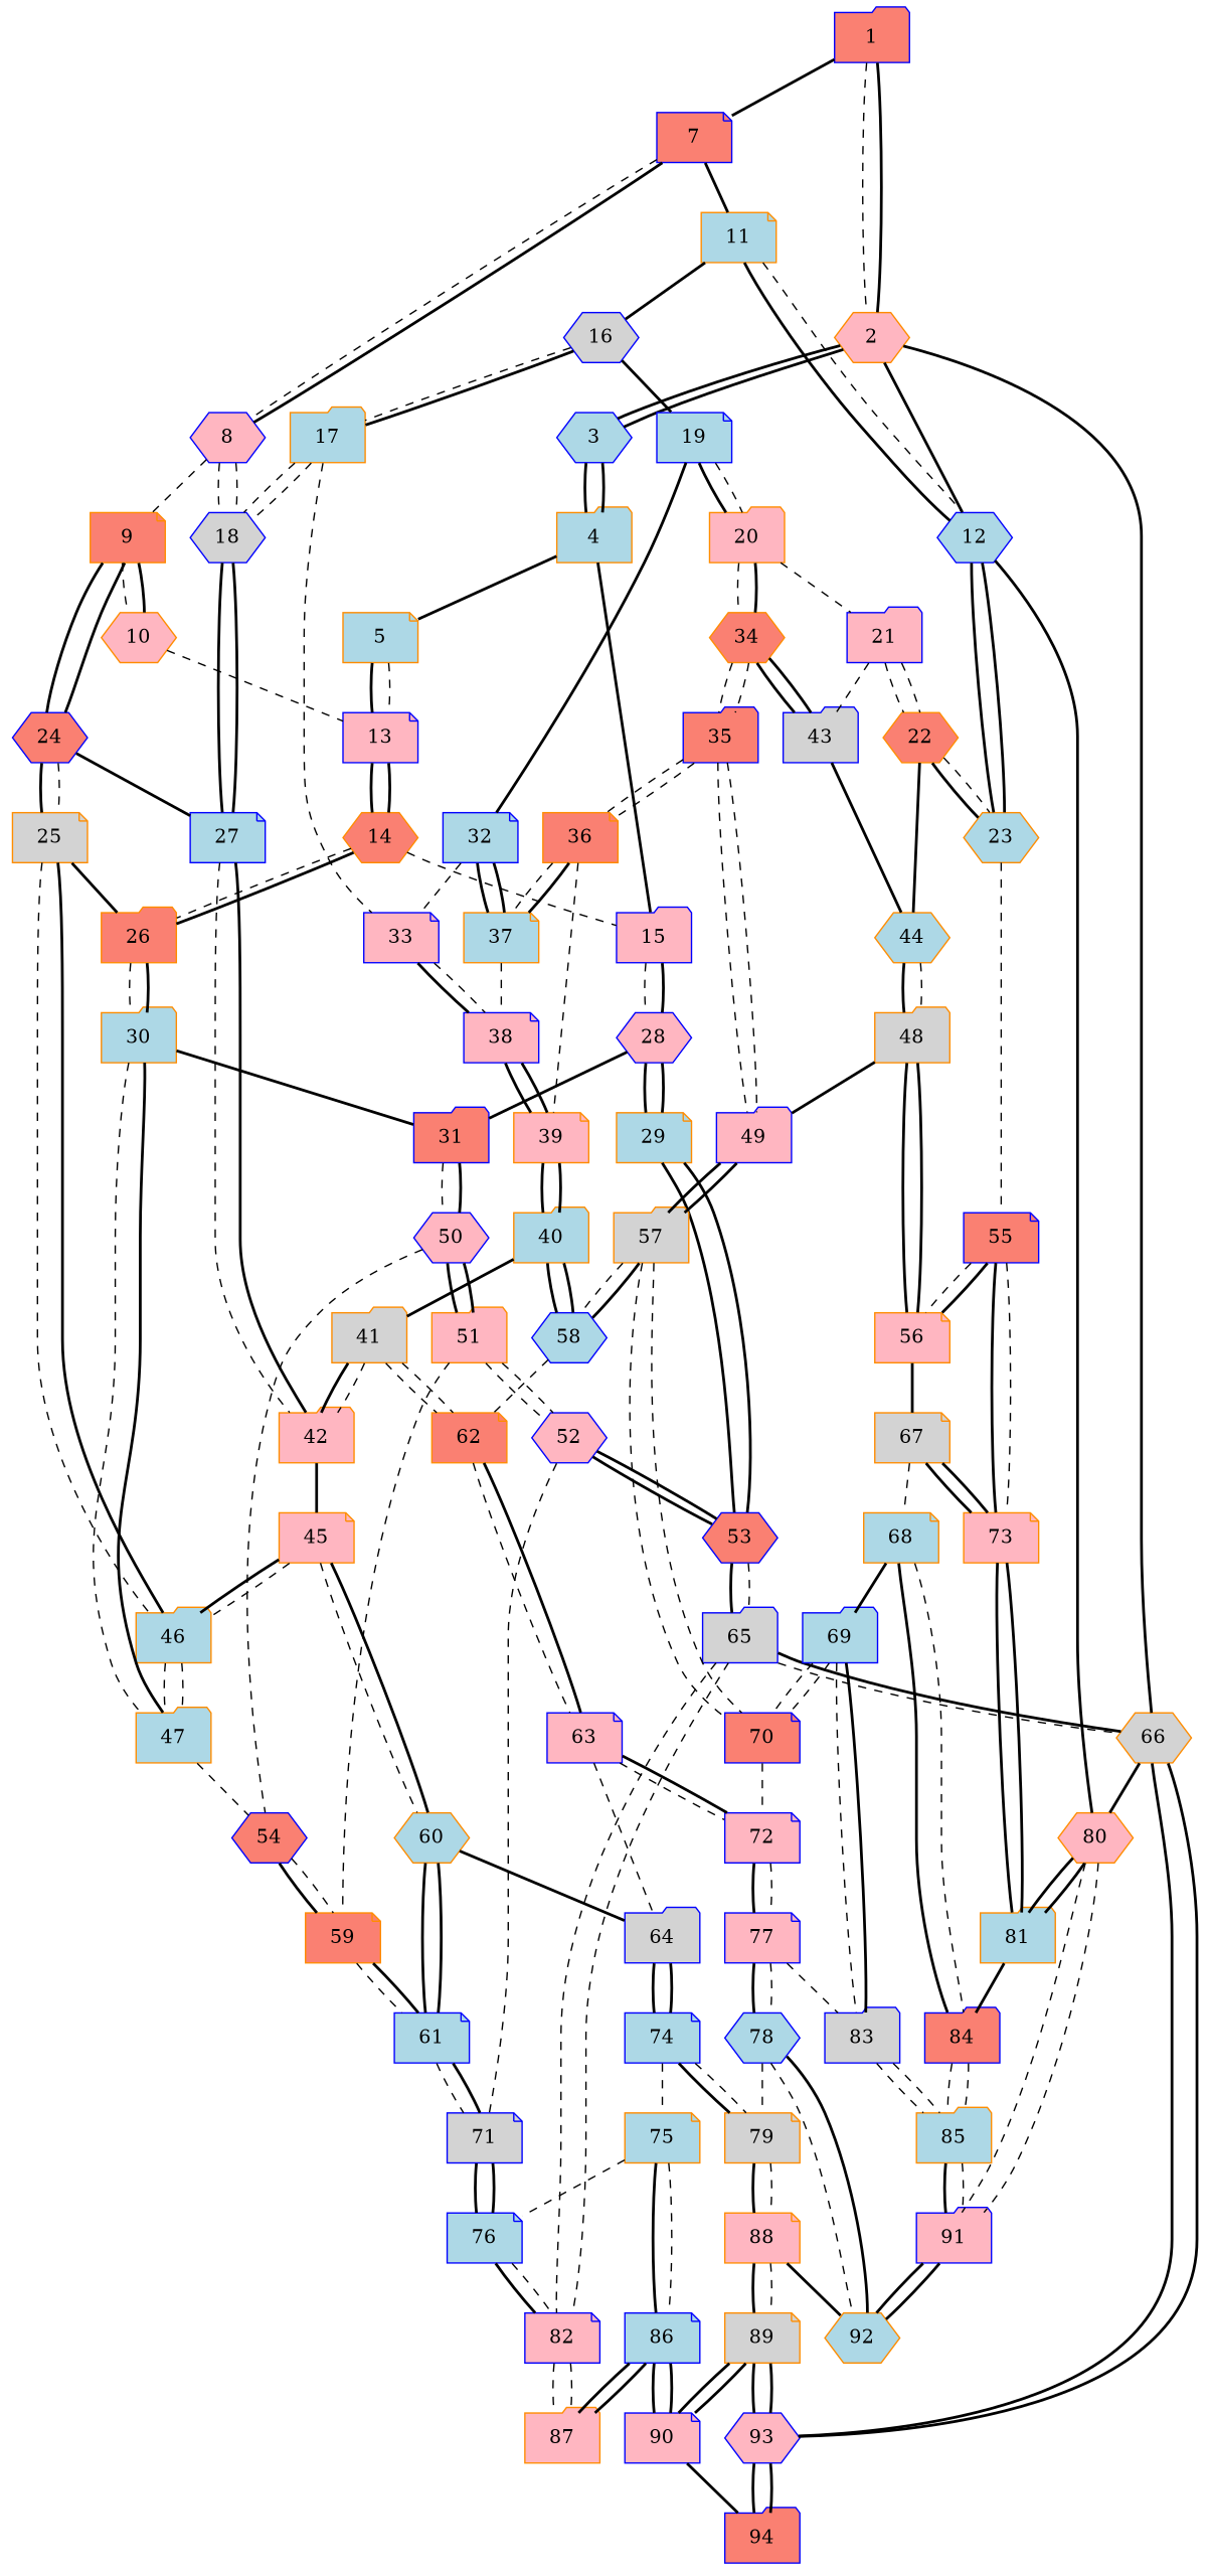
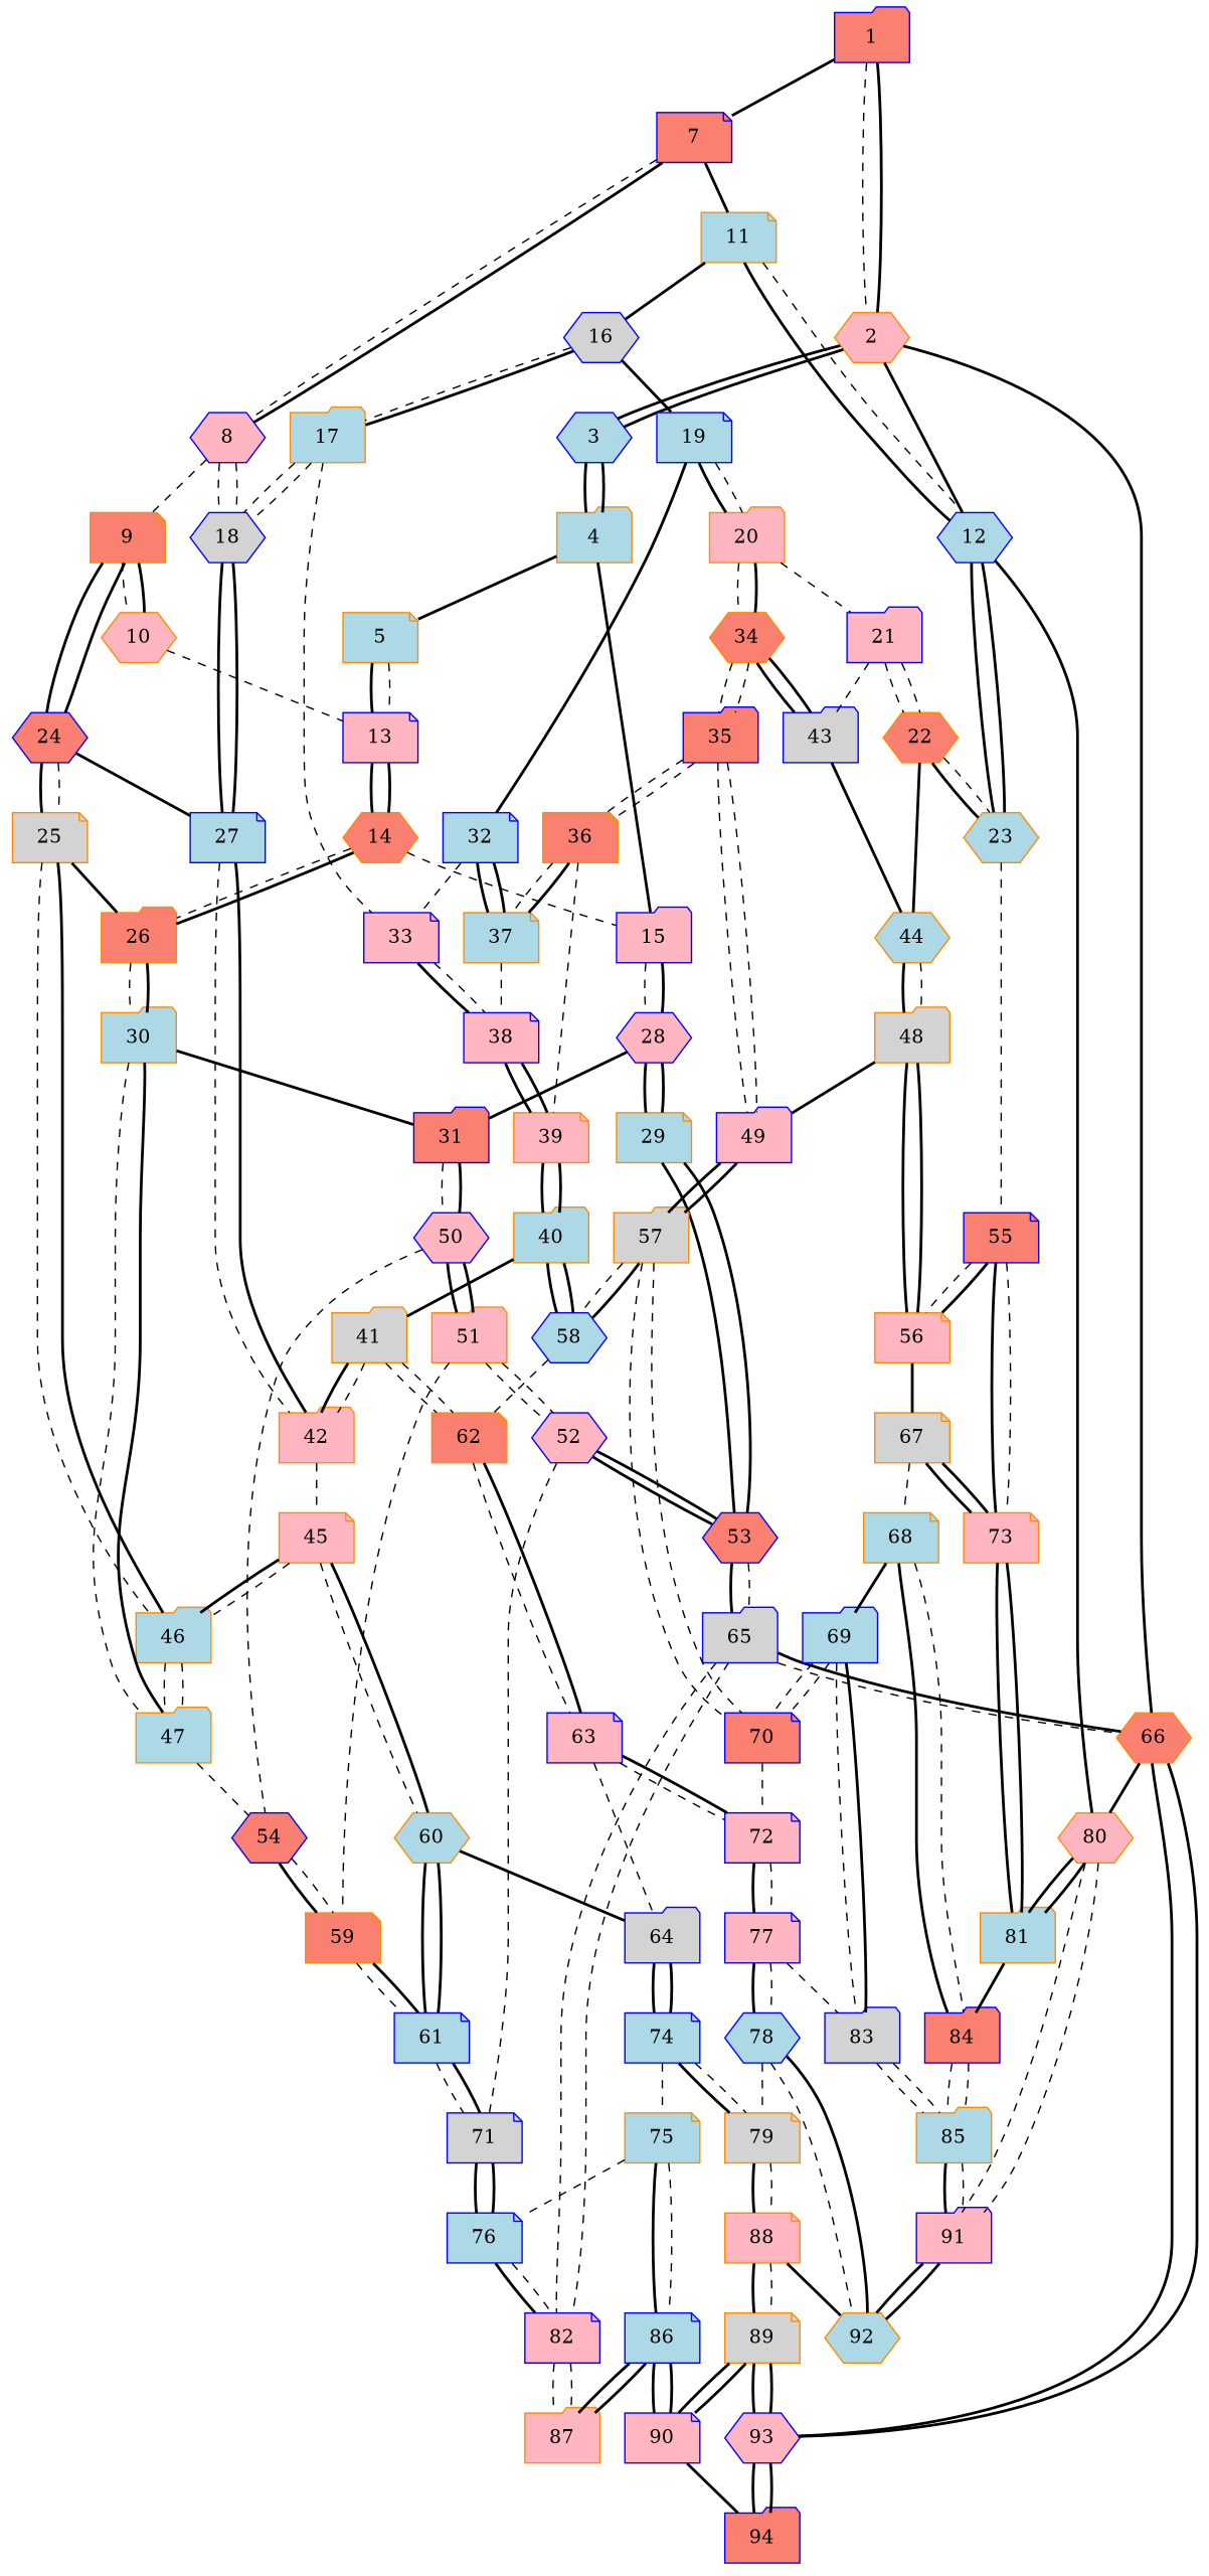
  graph {
    node [color=blue fillcolor=lightblue shape=note style=filled]
    edge [style=bold]
    1 [fillcolor=salmon shape=folder]
    2 [color=darkorange fillcolor=lightpink shape=hexagon]
    7 [fillcolor=salmon]
    3 [shape=hexagon]
    12 [shape=hexagon]
-   66 [color=darkorange fillcolor=lightgrey shape=hexagon]
+   66 [color=darkorange fillcolor=salmon shape=hexagon]
    8 [fillcolor=lightpink shape=hexagon]
    11 [color=darkorange]
    4 [color=darkorange shape=folder]
    23 [color=darkorange shape=hexagon]
    80 [color=darkorange fillcolor=lightpink shape=hexagon]
    93 [fillcolor=lightpink shape=hexagon]
    5 [color=darkorange]
    15 [fillcolor=lightpink shape=folder]
    29 [color=darkorange]
    53 [fillcolor=salmon shape=hexagon]
    13 [fillcolor=lightpink]
    28 [fillcolor=lightpink shape=hexagon]
    14 [color=darkorange fillcolor=salmon shape=hexagon]
    10 [color=darkorange fillcolor=lightpink shape=hexagon]
    9 [color=darkorange fillcolor=salmon]
    18 [fillcolor=lightgrey shape=hexagon]
    16 [fillcolor=lightgrey shape=hexagon]
    24 [fillcolor=salmon shape=hexagon]
    27
    25 [color=darkorange fillcolor=lightgrey]
    17 [color=darkorange shape=folder]
    19
    55 [fillcolor=salmon]
    81 [color=darkorange shape=folder]
    91 [fillcolor=lightpink shape=folder]
    26 [color=darkorange fillcolor=salmon shape=folder]
    30 [color=darkorange shape=folder]
    31 [fillcolor=salmon shape=folder]
    33 [fillcolor=lightpink]
    20 [color=darkorange fillcolor=lightpink shape=folder]
    32
    38 [fillcolor=lightpink]
    42 [color=darkorange fillcolor=lightpink shape=folder]
    21 [fillcolor=lightpink shape=folder]
    34 [color=darkorange fillcolor=salmon shape=hexagon]
    37 [color=darkorange]
    22 [color=darkorange fillcolor=salmon shape=hexagon]
    43 [fillcolor=lightgrey shape=folder]
    35 [fillcolor=salmon shape=folder]
    44 [color=darkorange shape=hexagon]
    48 [color=darkorange fillcolor=lightgrey shape=folder]
    56 [color=darkorange fillcolor=lightpink]
    73 [color=darkorange fillcolor=lightpink]
    46 [color=darkorange shape=folder]
    47 [color=darkorange shape=folder]
    45 [color=darkorange fillcolor=lightpink]
    50 [fillcolor=lightpink shape=hexagon]
    65 [fillcolor=lightgrey shape=folder]
    54 [fillcolor=salmon shape=hexagon]
    51 [color=darkorange fillcolor=lightpink shape=folder]
    39 [color=darkorange fillcolor=lightpink]
    36 [color=darkorange fillcolor=salmon]
    49 [fillcolor=lightpink shape=folder]
    57 [color=darkorange fillcolor=lightgrey shape=folder]
    40 [color=darkorange shape=folder]
    41 [color=darkorange fillcolor=lightgrey shape=folder]
    58 [shape=hexagon]
    62 [color=darkorange fillcolor=salmon]
    63 [fillcolor=lightpink]
    60 [color=darkorange shape=hexagon]
    61
    64 [fillcolor=lightgrey shape=folder]
    59 [color=darkorange fillcolor=salmon]
    67 [color=darkorange fillcolor=lightgrey]
    70 [fillcolor=salmon]
    52 [fillcolor=lightpink shape=hexagon]
    71 [fillcolor=lightgrey]
    76
    82 [fillcolor=lightpink]
    68 [color=darkorange]
    72 [fillcolor=lightpink]
    74
    77 [fillcolor=lightpink]
    75 [color=darkorange]
    79 [color=darkorange fillcolor=lightgrey]
    87 [color=darkorange fillcolor=lightpink shape=folder]
    94 [fillcolor=salmon shape=folder]
    69 [shape=folder]
    84 [fillcolor=salmon shape=folder]
    83 [fillcolor=lightgrey shape=folder]
    85 [color=darkorange shape=folder]
    78 [shape=hexagon]
    86
    88 [color=darkorange fillcolor=lightpink]
    90 [fillcolor=lightpink]
    92 [color=darkorange shape=hexagon]
    89 [color=darkorange fillcolor=lightgrey]
    1 -- 2 [style=dashed]
    1 -- 2
    1 -- 7
    2 -- 3
    2 -- 3
    2 -- 12
    2 -- 66
    7 -- 8 [style=dashed]
    7 -- 8
    7 -- 11
    3 -- 4
    3 -- 4
    12 -- 23
    12 -- 23
    12 -- 80
    66 -- 80
    66 -- 93
    66 -- 93
    8 -- 9 [style=dashed]
    8 -- 18 [style=dashed]
    8 -- 18 [style=dashed]
    11 -- 12
    11 -- 12 [style=dashed]
    11 -- 16
    4 -- 5
    4 -- 15
    23 -- 55 [style=dashed]
    80 -- 81
    80 -- 81
    80 -- 91 [style=dashed]
    80 -- 91 [style=dashed]
    93 -- 94
    93 -- 94
    5 -- 13
    5 -- 13 [style=dashed]
    15 -- 28 [style=dashed]
    15 -- 28
    29 -- 53
    29 -- 53
    53 -- 65
    53 -- 65 [style=dashed]
    13 -- 14
    13 -- 14
    28 -- 29
    28 -- 29
    28 -- 31
    14 -- 15 [style=dashed]
    14 -- 26 [style=dashed]
    14 -- 26
    10 -- 13 [style=dashed]
    9 -- 10 [style=dashed]
    9 -- 10
    9 -- 24
    9 -- 24
    18 -- 27
    18 -- 27
    16 -- 17 [style=dashed]
    16 -- 17
    16 -- 19
    24 -- 27
    24 -- 25
    24 -- 25 [style=dashed]
    27 -- 42 [style=dashed]
    27 -- 42
    25 -- 26
    25 -- 46 [style=dashed]
    25 -- 46
    17 -- 18 [style=dashed]
    17 -- 18 [style=dashed]
    17 -- 33 [style=dashed]
    19 -- 20
    19 -- 20 [style=dashed]
    19 -- 32
    55 -- 56 [style=dashed]
    55 -- 56
    55 -- 73
    55 -- 73 [style=dashed]
    81 -- 84
    91 -- 92
    91 -- 92
    26 -- 30 [style=dashed]
    26 -- 30
    30 -- 31
    30 -- 47 [style=dashed]
    30 -- 47
    31 -- 50 [style=dashed]
    31 -- 50
    33 -- 38
    33 -- 38 [style=dashed]
    20 -- 21 [style=dashed]
    20 -- 34 [style=dashed]
    20 -- 34
    32 -- 33 [style=dashed]
    32 -- 37
    32 -- 37
    38 -- 39
    38 -- 39
-   42 -- 45
+   42 -- 45 [style=dashed]
    21 -- 22 [style=dashed]
    21 -- 22 [style=dashed]
    21 -- 43 [style=dashed]
    34 -- 43
    34 -- 43
    34 -- 35 [style=dashed]
    34 -- 35 [style=dashed]
    37 -- 38 [style=dashed]
    22 -- 23
    22 -- 23 [style=dashed]
    22 -- 44
    43 -- 44
    35 -- 36 [style=dashed]
    35 -- 36 [style=dashed]
    35 -- 49 [style=dashed]
    35 -- 49 [style=dashed]
    44 -- 48
    44 -- 48 [style=dashed]
    48 -- 56
    48 -- 56
    48 -- 49
    56 -- 67
    73 -- 81
    73 -- 81
    46 -- 47 [style=dashed]
    46 -- 47 [style=dashed]
    47 -- 54 [style=dashed]
    45 -- 46
    45 -- 46 [style=dashed]
    45 -- 60 [style=dashed]
    45 -- 60
    50 -- 54 [style=dashed]
    50 -- 51
    50 -- 51
    65 -- 66 [style=dashed]
    65 -- 66
    65 -- 82 [style=dashed]
    65 -- 82 [style=dashed]
    54 -- 59
    54 -- 59 [style=dashed]
    51 -- 59 [style=dashed]
    51 -- 52 [style=dashed]
    51 -- 52 [style=dashed]
    39 -- 40
    39 -- 40
    36 -- 37 [style=dashed]
    36 -- 37
    36 -- 39 [style=dashed]
    49 -- 57
    49 -- 57
    57 -- 58 [style=dashed]
    57 -- 58
    57 -- 70 [style=dashed]
    57 -- 70 [style=dashed]
    40 -- 41
    40 -- 58
    40 -- 58
    41 -- 42
    41 -- 42 [style=dashed]
    41 -- 62 [style=dashed]
    41 -- 62 [style=dashed]
    58 -- 62 [style=dashed]
    62 -- 63 [style=dashed]
    62 -- 63
    63 -- 64 [style=dashed]
    63 -- 72 [style=dashed]
    63 -- 72
    60 -- 61
    60 -- 61
    60 -- 64
    61 -- 71 [style=dashed]
    61 -- 71
    64 -- 74
    64 -- 74
    59 -- 61 [style=dashed]
    59 -- 61
    67 -- 73
    67 -- 73
    67 -- 68 [style=dashed]
    70 -- 72 [style=dashed]
    52 -- 53
    52 -- 53
    52 -- 71 [style=dashed]
    71 -- 76
    71 -- 76
    76 -- 82
    76 -- 82 [style=dashed]
    82 -- 87 [style=dashed]
    82 -- 87 [style=dashed]
    68 -- 69
    68 -- 84
    68 -- 84 [style=dashed]
    72 -- 77
    72 -- 77 [style=dashed]
    74 -- 75 [style=dashed]
    74 -- 79
    74 -- 79 [style=dashed]
    77 -- 83 [style=dashed]
    77 -- 78
    77 -- 78 [style=dashed]
    75 -- 76 [style=dashed]
    75 -- 86
    75 -- 86 [style=dashed]
    79 -- 88
    79 -- 88 [style=dashed]
    69 -- 70 [style=dashed]
    69 -- 70 [style=dashed]
    69 -- 83 [style=dashed]
    69 -- 83
    84 -- 85 [style=dashed]
    84 -- 85 [style=dashed]
    83 -- 85 [style=dashed]
    83 -- 85 [style=dashed]
    85 -- 91
    85 -- 91 [style=dashed]
    78 -- 79 [style=dashed]
    78 -- 92 [style=dashed]
    78 -- 92
    86 -- 87
    86 -- 87
    86 -- 90
    86 -- 90
    88 -- 92
    88 -- 89
    88 -- 89 [style=dashed]
    90 -- 94
    89 -- 93
    89 -- 93
    89 -- 90
    89 -- 90
  }
